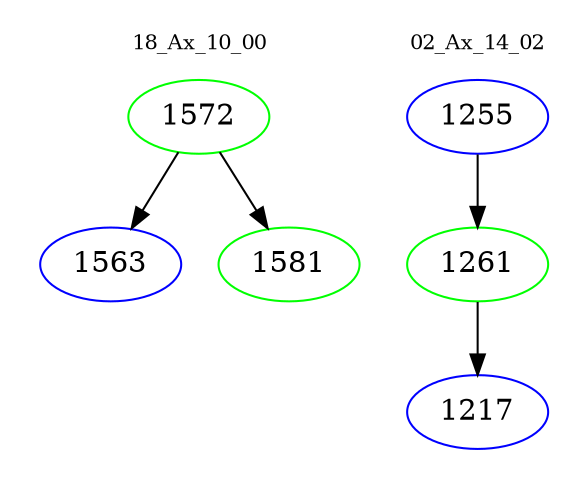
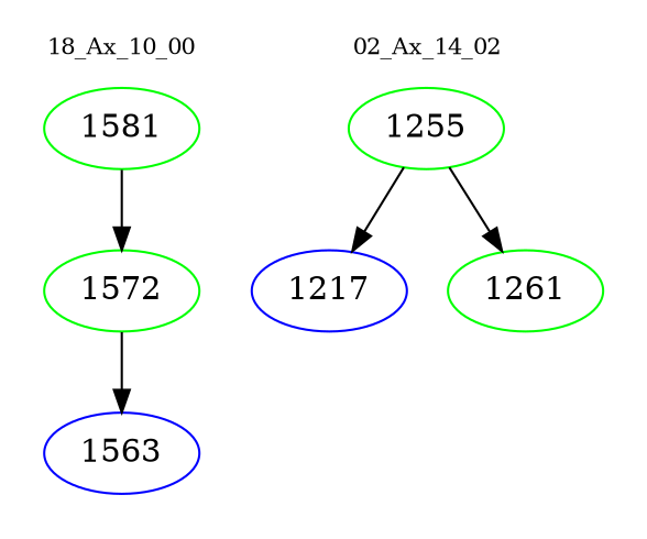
  digraph {
    node [color=green]
    edge [color=black]
    n1 [label=1572]
    n2 [color=blue label=1563]
    n3 [label=1581]
-   n4 [color=blue label=1255]
+   n4 [label=1255]
    n5 [color=blue label=1217]
    n6 [label=1261]
    subgraph cluster_1 {
      color=white
      fontsize=10
      label="18_Ax_10_00"
      n1
      n2
      n3
    }
    subgraph cluster_2 {
      color=white
      fontsize=10
      label="02_Ax_14_02"
      n4
      n5
      n6
    }
    n1 -> n2
-   n1 -> n3
-   n6 -> n5
+   n3 -> n1
+   n4 -> n5
    n4 -> n6
  }
